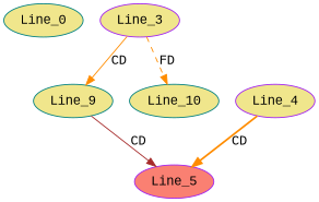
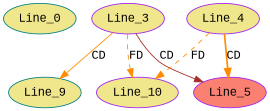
  digraph {
    fontname="Liberation Mono"
    node [color=purple fillcolor=khaki fontname="Liberation Mono" style=filled]
    edge [color=darkorange fontname="Liberation Mono" style=solid]
    Line_0 [color=teal]
    Line_5 [fillcolor=salmon]
    Line_3
    Line_9 [color=teal]
-   Line_10 [color=teal]
+   Line_10
    Line_4
-   Line_9 -> Line_5 [color=brown label=CD]
+   Line_3 -> Line_5 [color=brown label=CD]
    Line_3 -> Line_9 [label=CD]
    Line_3 -> Line_10 [label=FD style=dashed]
    Line_4 -> Line_5 [label=CD style=bold]
+   Line_4 -> Line_10 [label=FD style=dashed]
  }
